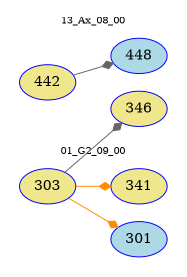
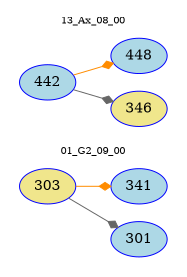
  digraph {
    rankdir=LR
    node [color=blue fillcolor=lightblue style=filled]
    edge [arrowhead=diamond color=gray40]
-   n1 [fillcolor=khaki label=442]
+   n1 [label=442]
    n2 [fillcolor=khaki label=346]
    n3 [label=448]
    n4 [fillcolor=khaki label=303]
    n5 [label=301]
-   n6 [fillcolor=khaki label=341]
+   n6 [label=341]
    subgraph cluster_1 {
      color=white
      fontsize=10
      label="13_Ax_08_00"
      n1
      n2
      n3
    }
    subgraph cluster_2 {
      color=white
      fontsize=10
      label="01_G2_09_00"
      n4
      n5
      n6
    }
-   n4 -> n2
-   n1 -> n3
-   n4 -> n5 [color=darkorange]
+   n1 -> n2
+   n1 -> n3 [color=darkorange]
+   n4 -> n5
    n4 -> n6 [color=darkorange]
  }
